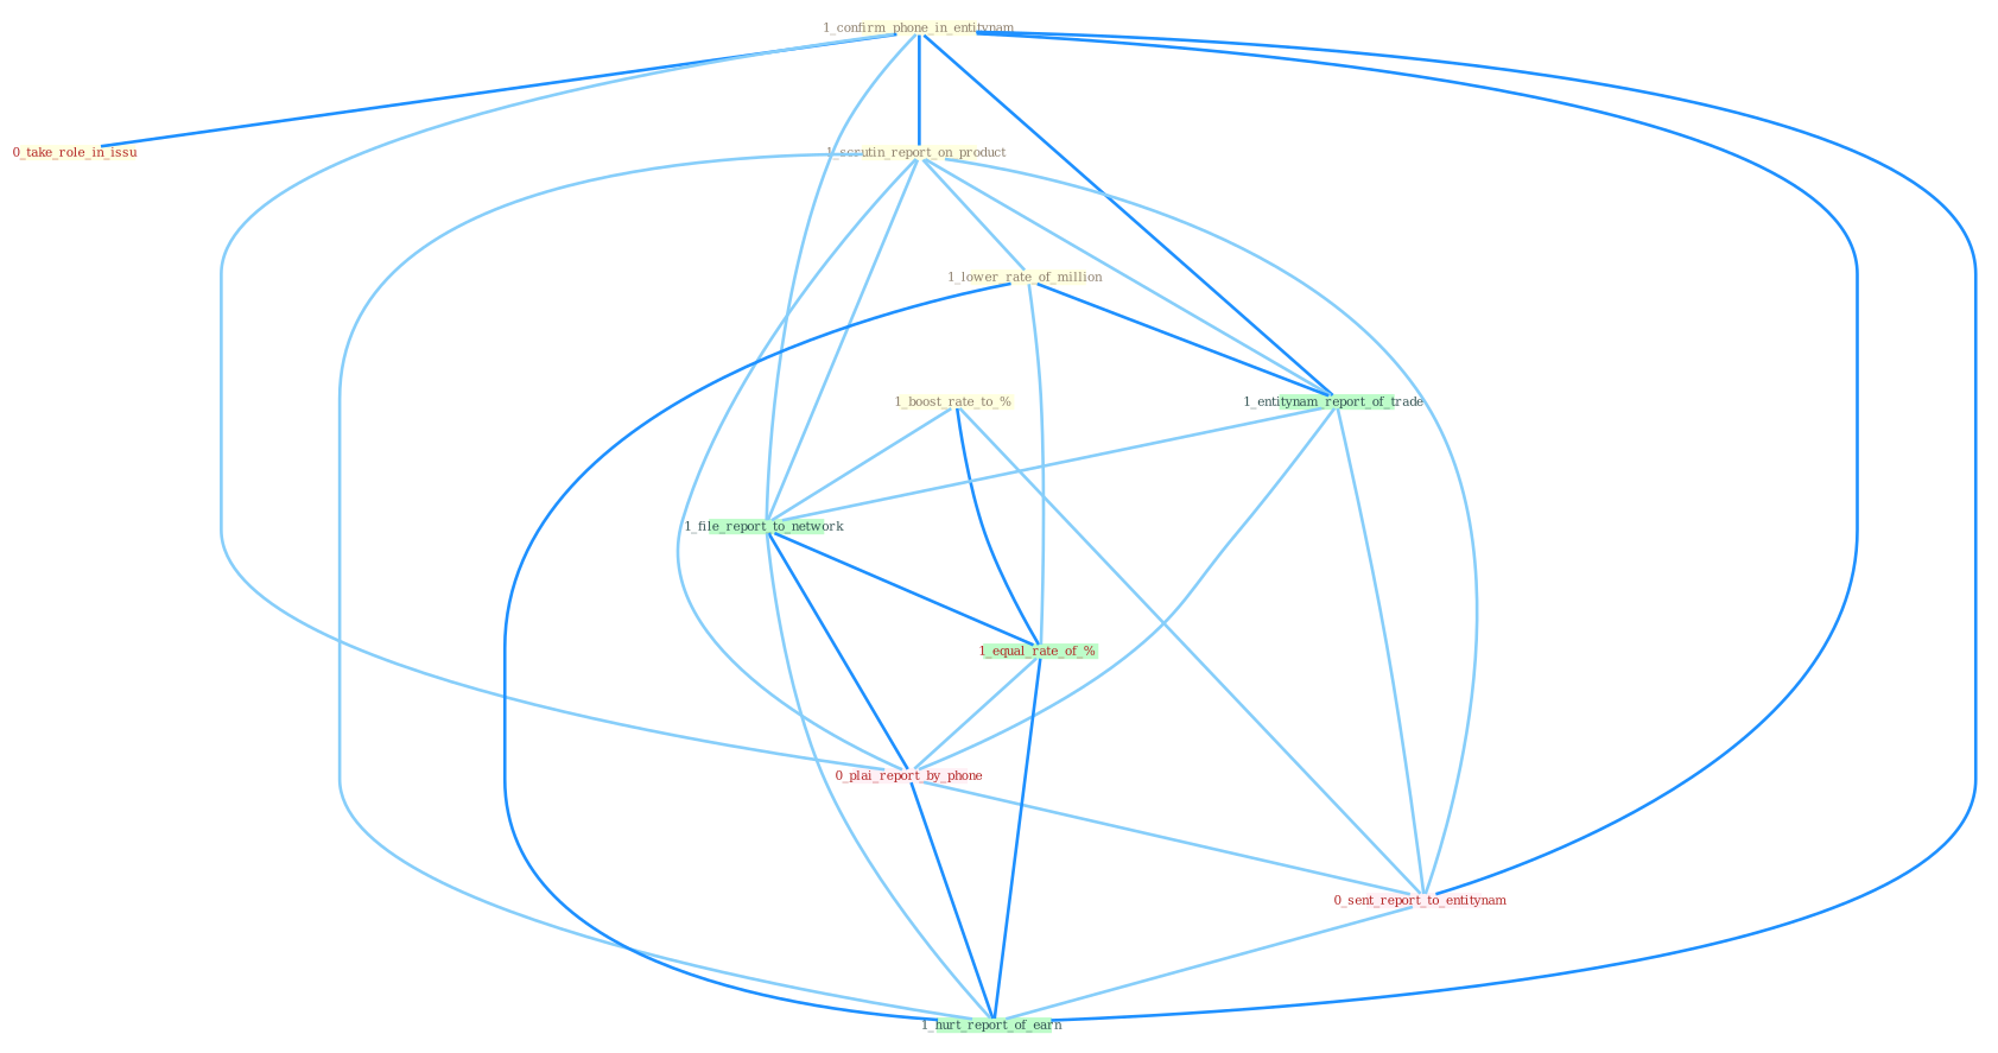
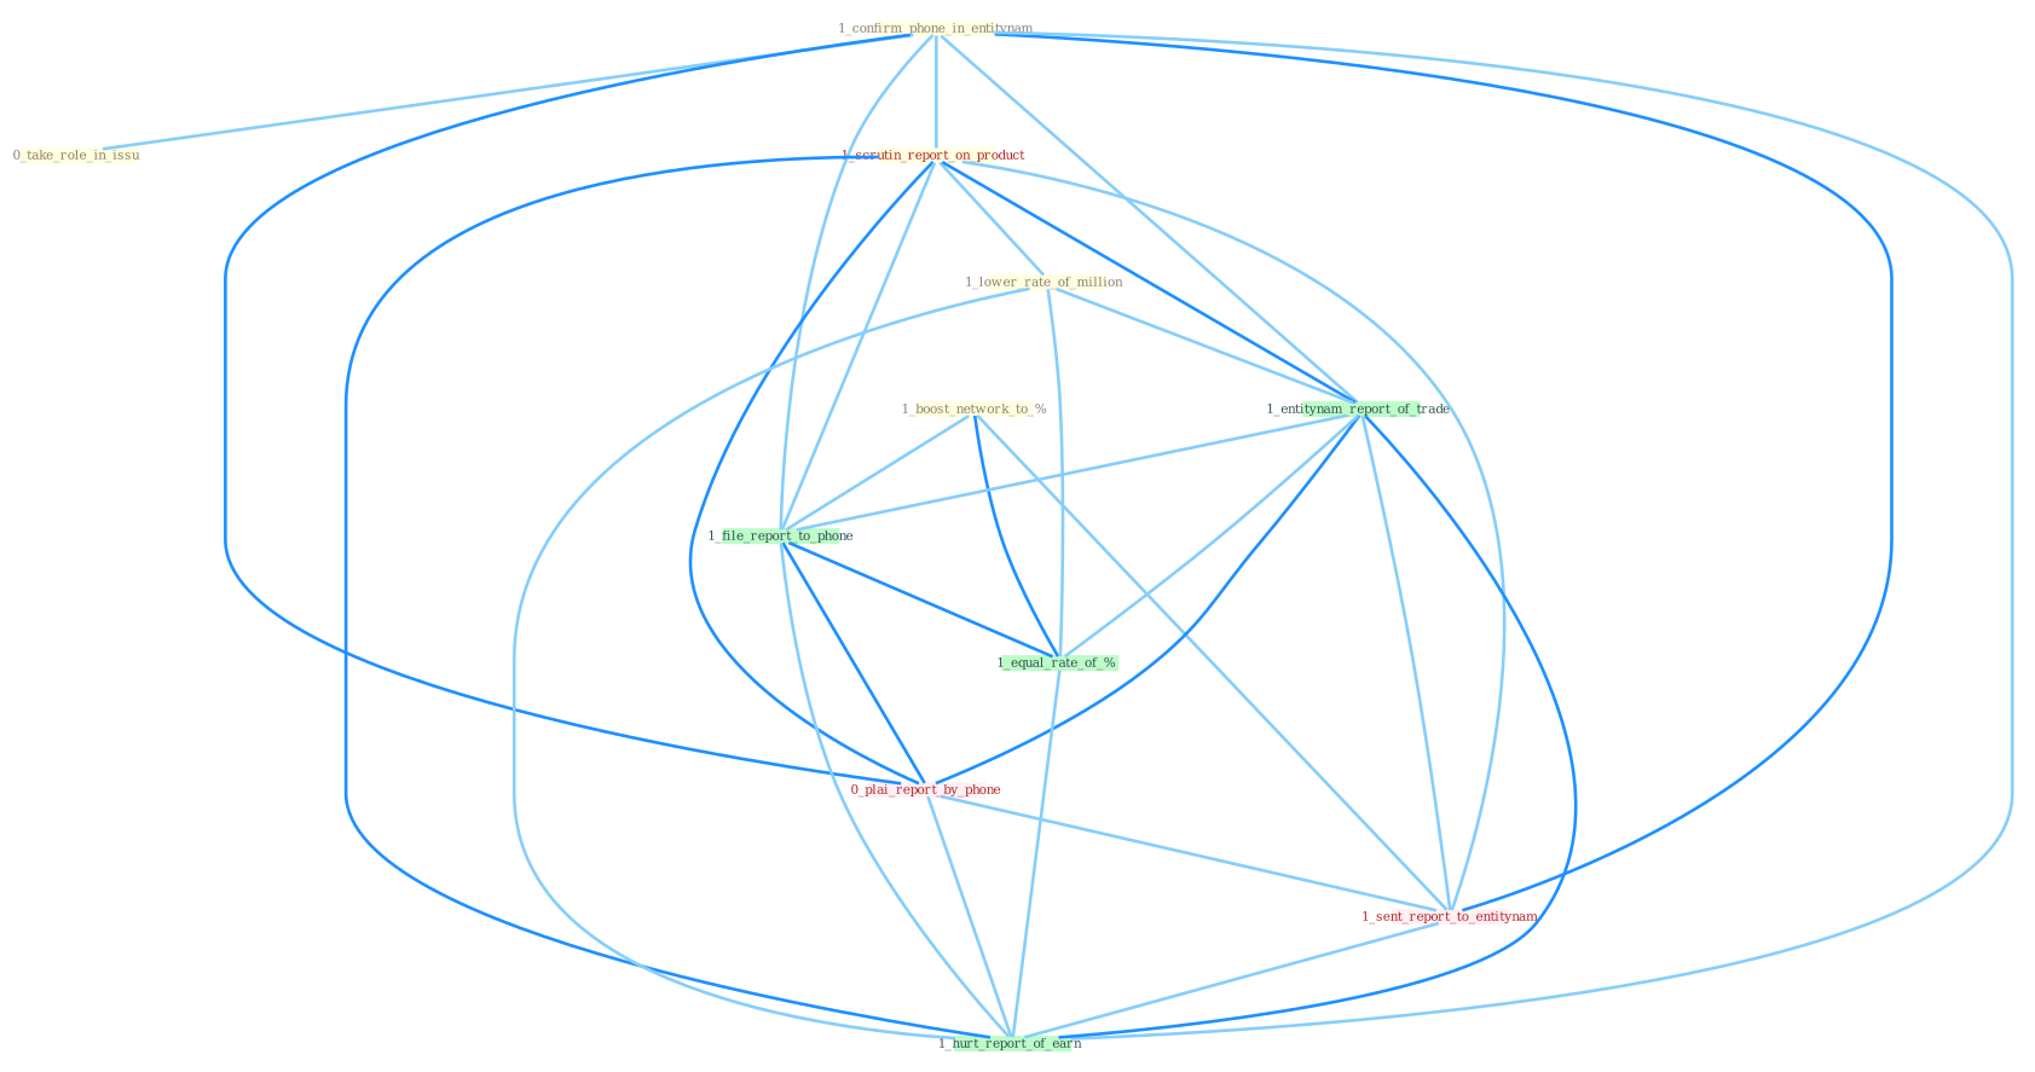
  graph {
    node [color="#ffffe0" fixedsize=true fontcolor="#8b7d6b" fontsize=4 shape=polygon style=filled]
    edge [color="#87cefa" w=1]
    n1 [height=.06 label="1_confirm_phone_in_entitynam" width=.5]
-   "0_take_role_in_issu " [fontcolor="#b22222" height=.06 width=.5]
-   "1_scrutin_report_on_product " [height=.06 width=.5]
-   "1_boost_rate_to_% " [height=.06 width=.5]
+   "0_take_role_in_issu " [height=.06 width=.5]
+   "1_scrutin_report_on_product " [fontcolor="#b22222" height=.06 width=.5]
+   "1_boost_rate_to_% " [height=.06 width=.5 label="1_boost_network_to_%"]
    "1_lower_rate_of_million " [height=.06 width=.5]
    n6 [color="#fff0f5" fontcolor="#b22222" height=.06 label="0_plai_report_by_phone" width=.5]
-   "0_sent_report_to_entitynam " [color="#fff0f5" fontcolor="#b22222" height=.06 width=.5]
+   "0_sent_report_to_entitynam " [color="#fff0f5" fontcolor="#b22222" height=.06 width=.5 label="1_sent_report_to_entitynam"]
    "1_entitynam_report_of_trade " [color="#BDFCC9" fontcolor="#2f4f4f" height=.06 width=.5]
-   "1_file_report_to_network " [color="#BDFCC9" fontcolor="#2f4f4f" height=.06 width=.5]
+   "1_file_report_to_network " [color="#BDFCC9" fontcolor="#2f4f4f" height=.06 width=.5 label="1_file_report_to_phone"]
    "1_hurt_report_of_earn " [color="#BDFCC9" fontcolor="#2f4f4f" height=.06 width=.5]
-   "1_equal_rate_of_% " [color="#BDFCC9" fontcolor="#b22222" height=.06 width=.5]
+   "1_equal_rate_of_% " [color="#BDFCC9" fontcolor="#2f4f4f" height=.06 width=.5]
    subgraph sub_1 {
      n1
      "0_take_role_in_issu "
      "1_scrutin_report_on_product "
      "1_boost_rate_to_% "
      "1_lower_rate_of_million "
    }
    subgraph sub_2 {
      n6
      "0_sent_report_to_entitynam "
    }
-   n1 -- "0_take_role_in_issu " [color="#1e90ff"]
-   n1 -- "1_scrutin_report_on_product " [color="#1e90ff"]
-   n1 -- n6
+   n1 -- "0_take_role_in_issu "
+   n1 -- "1_scrutin_report_on_product "
+   n1 -- n6 [color="#1e90ff"]
    n1 -- "0_sent_report_to_entitynam " [color="#1e90ff" w=2]
-   n1 -- "1_entitynam_report_of_trade " [color="#1e90ff"]
+   n1 -- "1_entitynam_report_of_trade "
    n1 -- "1_file_report_to_network "
-   n1 -- "1_hurt_report_of_earn " [color="#1e90ff"]
+   n1 -- "1_hurt_report_of_earn "
    "1_scrutin_report_on_product " -- "1_lower_rate_of_million "
-   "1_scrutin_report_on_product " -- n6
+   "1_scrutin_report_on_product " -- n6 [color="#1e90ff"]
    "1_scrutin_report_on_product " -- "0_sent_report_to_entitynam "
-   "1_scrutin_report_on_product " -- "1_entitynam_report_of_trade "
+   "1_scrutin_report_on_product " -- "1_entitynam_report_of_trade " [color="#1e90ff"]
    "1_scrutin_report_on_product " -- "1_file_report_to_network "
-   "1_scrutin_report_on_product " -- "1_hurt_report_of_earn "
+   "1_scrutin_report_on_product " -- "1_hurt_report_of_earn " [color="#1e90ff"]
    "1_boost_rate_to_% " -- "0_sent_report_to_entitynam "
    "1_boost_rate_to_% " -- "1_file_report_to_network "
    "1_boost_rate_to_% " -- "1_equal_rate_of_% " [color="#1e90ff" w=2]
-   "1_lower_rate_of_million " -- "1_entitynam_report_of_trade " [color="#1e90ff"]
-   "1_lower_rate_of_million " -- "1_hurt_report_of_earn " [color="#1e90ff"]
+   "1_lower_rate_of_million " -- "1_entitynam_report_of_trade "
+   "1_lower_rate_of_million " -- "1_hurt_report_of_earn "
    "1_lower_rate_of_million " -- "1_equal_rate_of_% " [w=2]
    n6 -- "0_sent_report_to_entitynam "
-   n6 -- "1_entitynam_report_of_trade "
+   n6 -- "1_entitynam_report_of_trade " [color="#1e90ff"]
    n6 -- "1_file_report_to_network " [color="#1e90ff" w=2]
-   n6 -- "1_hurt_report_of_earn " [color="#1e90ff"]
+   n6 -- "1_hurt_report_of_earn "
    "0_sent_report_to_entitynam " -- "1_hurt_report_of_earn "
    "1_entitynam_report_of_trade " -- "0_sent_report_to_entitynam "
    "1_entitynam_report_of_trade " -- "1_file_report_to_network "
+   "1_entitynam_report_of_trade " -- "1_hurt_report_of_earn " [color="#1e90ff" w=2]
    "1_file_report_to_network " -- "1_hurt_report_of_earn "
    "1_file_report_to_network " -- "1_equal_rate_of_% " [color="#1e90ff" w=2]
-   "1_equal_rate_of_% " -- n6
-   "1_equal_rate_of_% " -- "1_hurt_report_of_earn " [color="#1e90ff"]
+   "1_equal_rate_of_% " -- "1_entitynam_report_of_trade "
+   "1_equal_rate_of_% " -- "1_hurt_report_of_earn "
  }
